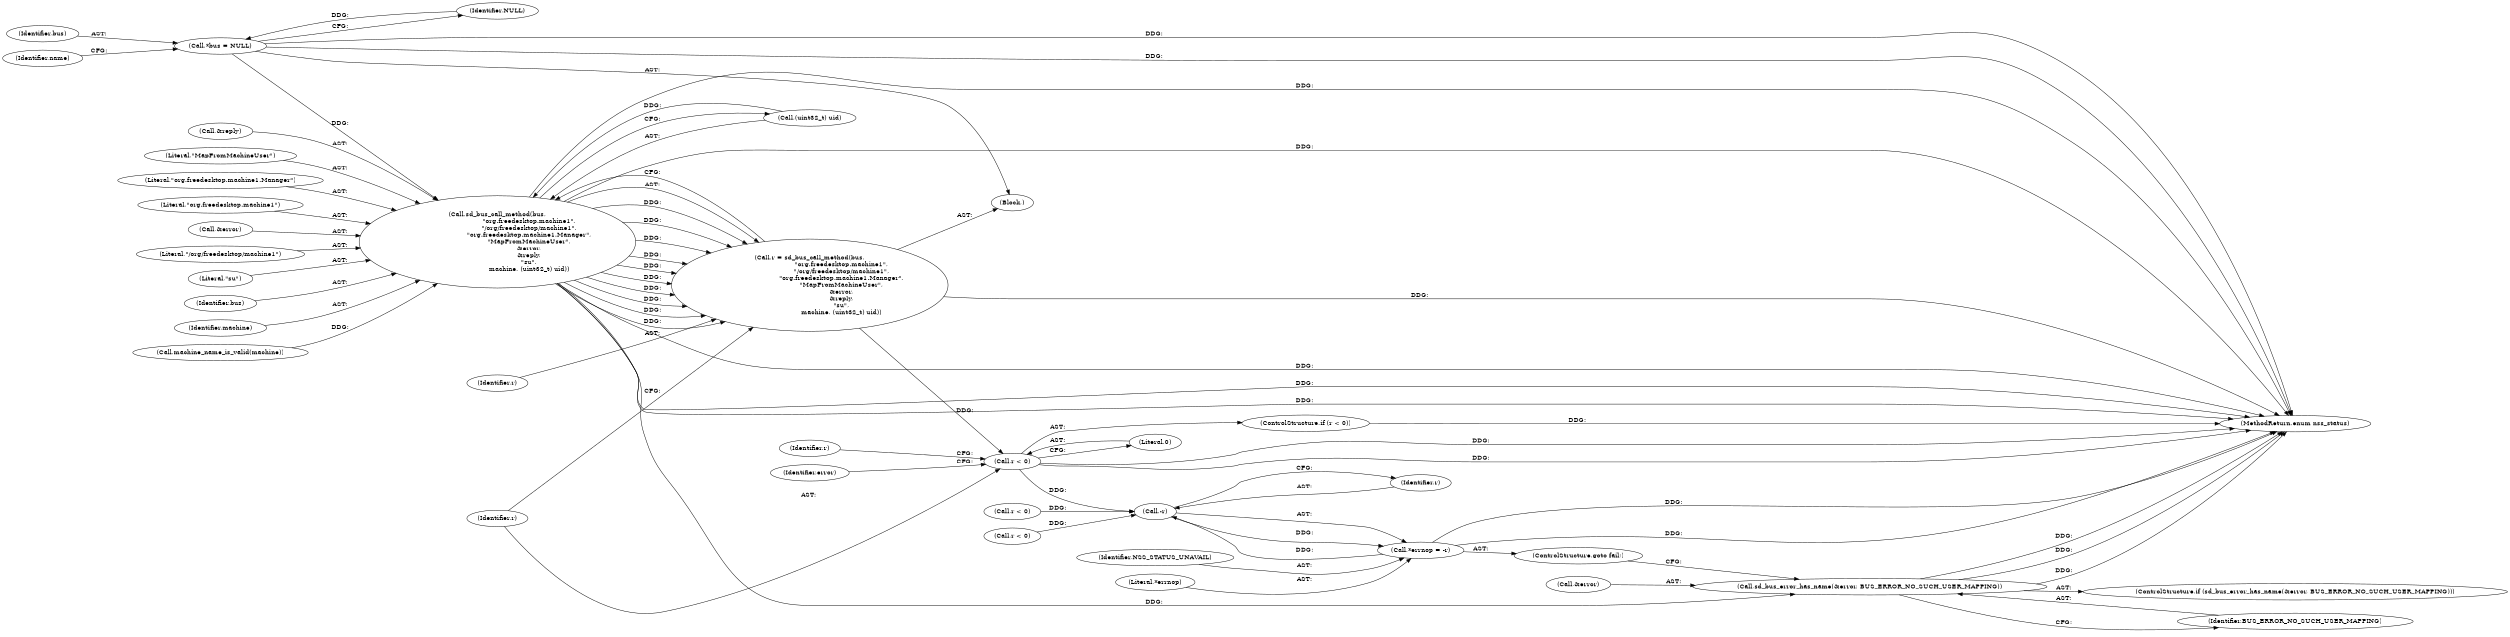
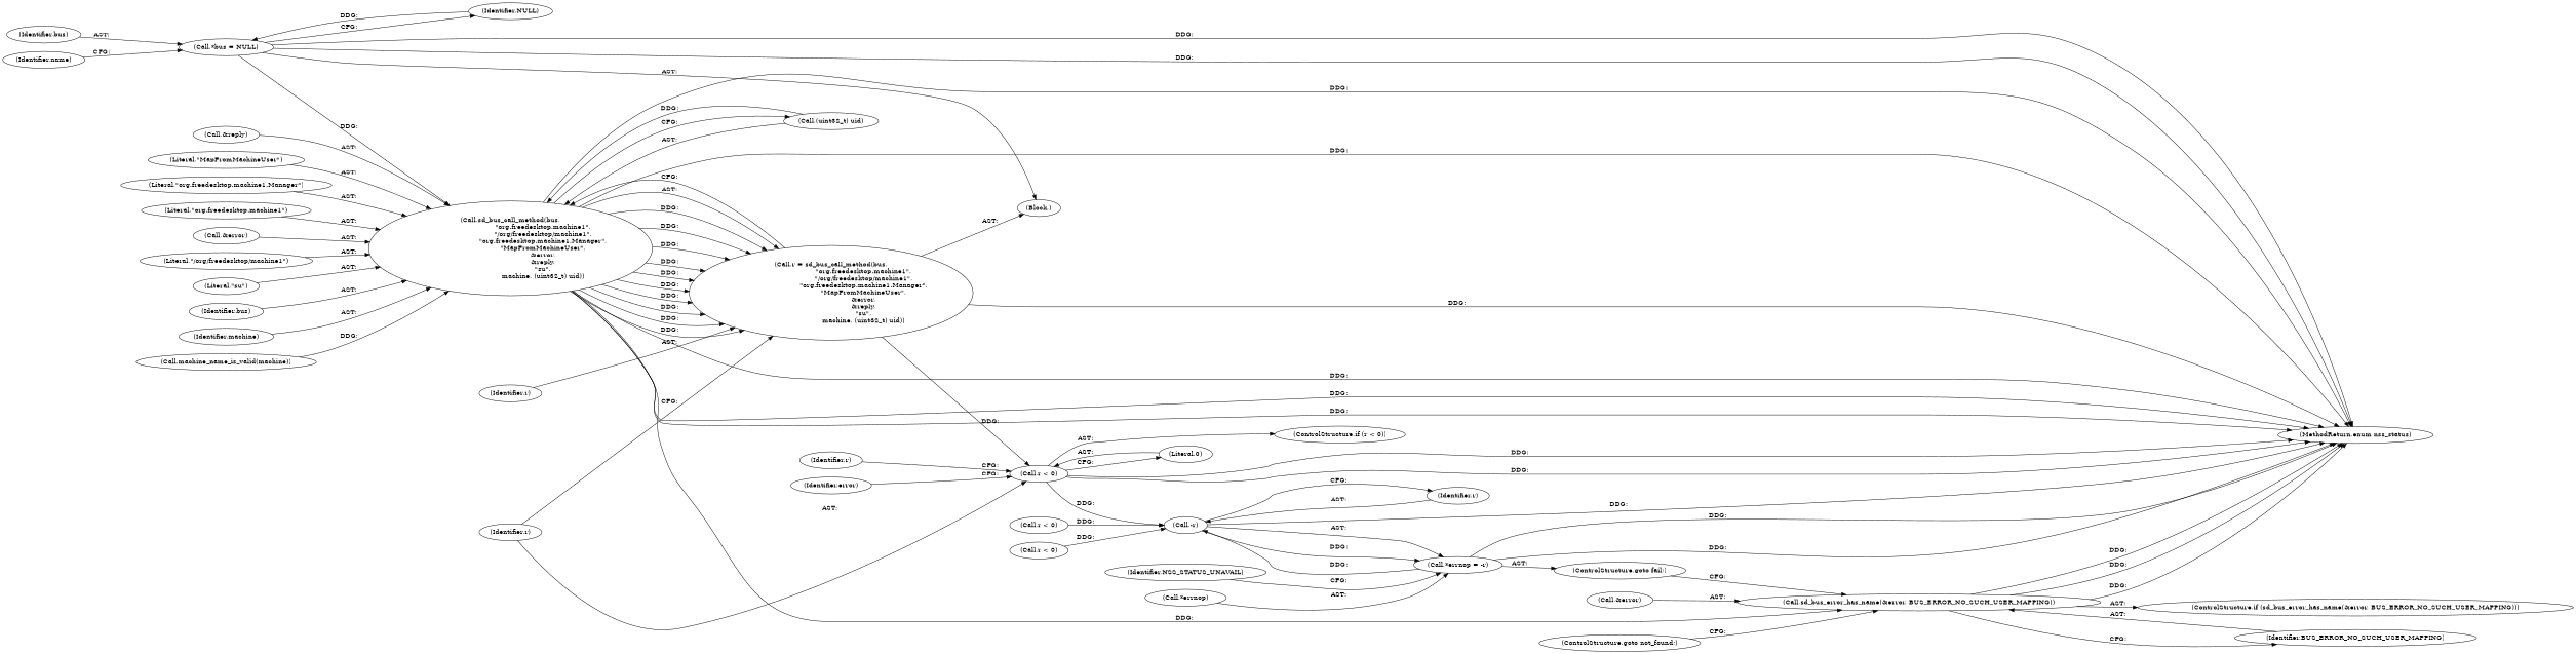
  digraph {
    rankdir=LR
    n1 [label="(Call,*bus = NULL)"]
    n2 [label="(Call,sd_bus_call_method(bus,\n                               \"org.freedesktop.machine1\",\n                               \"/org/freedesktop/machine1\",\n                               \"org.freedesktop.machine1.Manager\",\n                               \"MapFromMachineUser\",\n                               &error,\n                               &reply,\n                               \"su\",\n                               machine, (uint32_t) uid))"]
    n3 [label="(Block,)"]
    n4 [label="(Identifier,NULL)"]
    n5 [label="(MethodReturn,enum nss_status)"]
    n6 [label="(Call,r = sd_bus_call_method(bus,\n                               \"org.freedesktop.machine1\",\n                               \"/org/freedesktop/machine1\",\n                               \"org.freedesktop.machine1.Manager\",\n                               \"MapFromMachineUser\",\n                               &error,\n                               &reply,\n                               \"su\",\n                               machine, (uint32_t) uid))"]
    n7 [label="(Call,sd_bus_error_has_name(&error, BUS_ERROR_NO_SUCH_USER_MAPPING))"]
    n8 [label="(Call,(uint32_t) uid)"]
    n9 [label="(Call,r < 0)"]
    n10 [label="(ControlStructure,if (sd_bus_error_has_name(&error, BUS_ERROR_NO_SUCH_USER_MAPPING)))"]
    n11 [label="(Identifier,BUS_ERROR_NO_SUCH_USER_MAPPING)"]
    n12 [label="(Call,-r)"]
    n13 [label="(Literal,0)"]
    n14 [label="(ControlStructure,if (r < 0))"]
    n15 [label="(Call,*errnop = -r)"]
    n16 [label="(Identifier,r)"]
    n17 [label="(ControlStructure,goto fail;)"]
    n18 [label="(Identifier,bus)"]
    n19 [label="(Literal,\"/org/freedesktop/machine1\")"]
    n20 [label="(Literal,\"su\")"]
    n21 [label="(Identifier,bus)"]
    n22 [label="(Identifier,NSS_STATUS_UNAVAIL)"]
    n23 [label="(Identifier,error)"]
    n24 [label="(Identifier,r)"]
    n25 [label="(Call,r < 0)"]
    n26 [label="(Identifier,machine)"]
    n27 [label="(Identifier,r)"]
    n28 [label="(Call,&error)"]
    n29 [label="(Call,machine_name_is_valid(machine))"]
    n30 [label="(Identifier,r)"]
-   n31 [label="(Literal,*errnop)"]
+   n31 [label="(Call,*errnop)"]
+   n32 [label="(ControlStructure,goto not_found;)"]
    n33 [label="(Call,&reply)"]
    n34 [label="(Literal,\"MapFromMachineUser\")"]
    n35 [label="(Call,r < 0)"]
    n36 [label="(Literal,\"org.freedesktop.machine1.Manager\")"]
    n37 [label="(Literal,\"org.freedesktop.machine1\")"]
    n38 [label="(Call,&error)"]
    n39 [label="(Identifier,name)"]
    n1 -> n2 [label="DDG: "]
    n1 -> n3 [label="AST: "]
    n1 -> n4 [label="CFG: "]
    n1 -> n5 [label="DDG: "]
    n1 -> n5 [label="DDG: "]
    n2 -> n5 [label="DDG: "]
    n2 -> n5 [label="DDG: "]
    n2 -> n5 [label="DDG: "]
    n2 -> n5 [label="DDG: "]
    n2 -> n5 [label="DDG: "]
    n2 -> n6 [label="AST: "]
    n2 -> n6 [label="DDG: "]
    n2 -> n6 [label="DDG: "]
    n2 -> n6 [label="DDG: "]
    n2 -> n6 [label="DDG: "]
    n2 -> n6 [label="DDG: "]
    n2 -> n6 [label="DDG: "]
    n2 -> n6 [label="DDG: "]
    n2 -> n6 [label="DDG: "]
    n2 -> n6 [label="DDG: "]
    n2 -> n6 [label="DDG: "]
    n2 -> n7 [label="DDG: "]
    n2 -> n8 [label="CFG: "]
    n4 -> n1 [label="DDG: "]
    n6 -> n2 [label="CFG: "]
    n6 -> n3 [label="AST: "]
    n6 -> n5 [label="DDG: "]
    n6 -> n9 [label="DDG: "]
    n7 -> n5 [label="DDG: "]
    n7 -> n5 [label="DDG: "]
    n7 -> n5 [label="DDG: "]
    n7 -> n10 [label="AST: "]
    n7 -> n11 [label="CFG: "]
    n8 -> n2 [label="AST: "]
    n8 -> n2 [label="DDG: "]
    n9 -> n5 [label="DDG: "]
    n9 -> n5 [label="DDG: "]
    n9 -> n12 [label="DDG: "]
    n9 -> n13 [label="CFG: "]
    n9 -> n14 [label="AST: "]
    n11 -> n7 [label="AST: "]
-   n14 -> n5 [label="DDG: "]
+   n12 -> n5 [label="DDG: "]
    n12 -> n15 [label="AST: "]
    n12 -> n15 [label="DDG: "]
    n12 -> n16 [label="CFG: "]
    n13 -> n9 [label="AST: "]
    n15 -> n5 [label="DDG: "]
    n15 -> n5 [label="DDG: "]
    n15 -> n12 [label="DDG: "]
    n15 -> n17 [label="AST: "]
    n16 -> n12 [label="AST: "]
    n17 -> n7 [label="CFG: "]
    n18 -> n1 [label="AST: "]
    n19 -> n2 [label="AST: "]
    n20 -> n2 [label="AST: "]
    n21 -> n2 [label="AST: "]
-   n22 -> n15 [label="AST: "]
+   n22 -> n15 [label="CFG: "]
    n23 -> n9 [label="CFG: "]
    n24 -> n9 [label="CFG: "]
    n25 -> n12 [label="DDG: "]
    n26 -> n2 [label="AST: "]
    n27 -> n6 [label="CFG: "]
    n27 -> n9 [label="AST: "]
    n28 -> n7 [label="AST: "]
    n29 -> n2 [label="DDG: "]
    n30 -> n6 [label="AST: "]
    n31 -> n15 [label="AST: "]
+   n32 -> n7 [label="CFG: "]
    n33 -> n2 [label="AST: "]
    n34 -> n2 [label="AST: "]
    n35 -> n12 [label="DDG: "]
    n36 -> n2 [label="AST: "]
    n37 -> n2 [label="AST: "]
    n38 -> n2 [label="AST: "]
    n39 -> n1 [label="CFG: "]
  }
